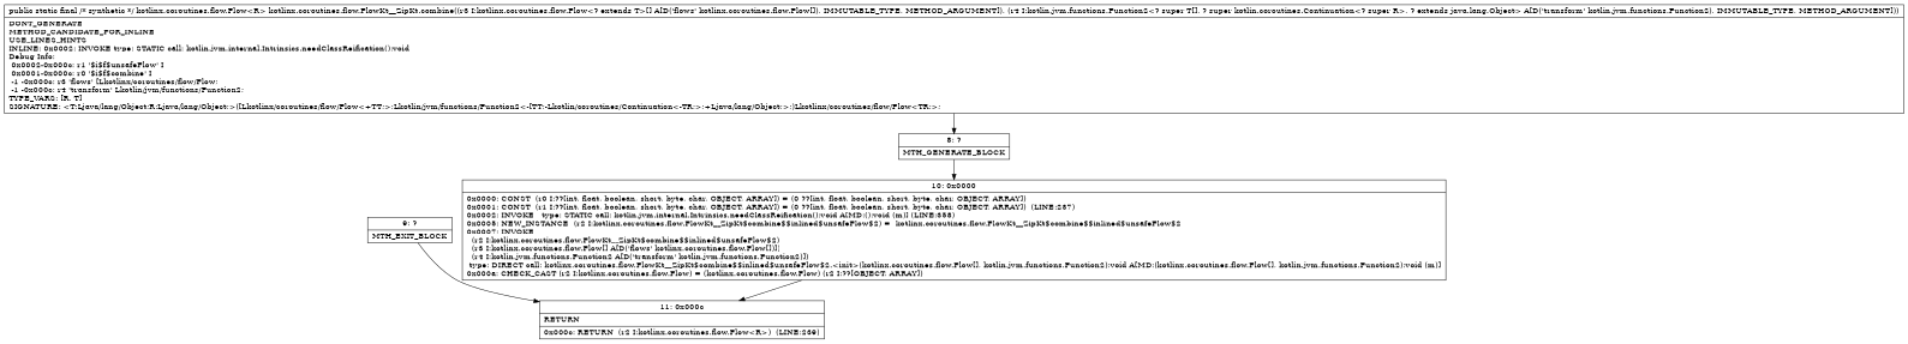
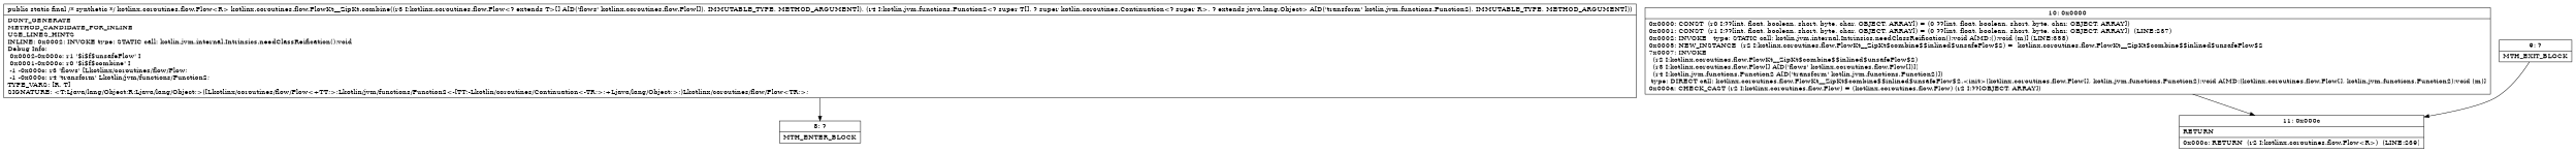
  digraph {
    node [shape=record]
-   n1 [label="{8\:\ ?|MTH_GENERATE_BLOCK\l}"]
-   n2 [label="{10\:\ 0x0000|0x0000: CONST  (r0 I:??[int, float, boolean, short, byte, char, OBJECT, ARRAY]) = (0 ??[int, float, boolean, short, byte, char, OBJECT, ARRAY]) \l0x0001: CONST  (r1 I:??[int, float, boolean, short, byte, char, OBJECT, ARRAY]) = (0 ??[int, float, boolean, short, byte, char, OBJECT, ARRAY])  (LINE:237)\l0x0002: INVOKE   type: STATIC call: kotlin.jvm.internal.Intrinsics.needClassReification():void A[MD:():void (m)] (LINE:358)\l0x0005: NEW_INSTANCE  (r2 I:kotlinx.coroutines.flow.FlowKt__ZipKt$combine$$inlined$unsafeFlow$2) =  kotlinx.coroutines.flow.FlowKt__ZipKt$combine$$inlined$unsafeFlow$2 \l0x0007: INVOKE  \l  (r2 I:kotlinx.coroutines.flow.FlowKt__ZipKt$combine$$inlined$unsafeFlow$2)\l  (r3 I:kotlinx.coroutines.flow.Flow[] A[D('flows' kotlinx.coroutines.flow.Flow[])])\l  (r4 I:kotlin.jvm.functions.Function2 A[D('transform' kotlin.jvm.functions.Function2)])\l type: DIRECT call: kotlinx.coroutines.flow.FlowKt__ZipKt$combine$$inlined$unsafeFlow$2.\<init\>(kotlinx.coroutines.flow.Flow[], kotlin.jvm.functions.Function2):void A[MD:(kotlinx.coroutines.flow.Flow[], kotlin.jvm.functions.Function2):void (m)]\l0x000a: CHECK_CAST (r2 I:kotlinx.coroutines.flow.Flow) = (kotlinx.coroutines.flow.Flow) (r2 I:??[OBJECT, ARRAY]) \l}"]
+   n1 [label="{8\:\ ?|MTH_ENTER_BLOCK\l}"]
+   n2 [label="{10\:\ 0x0000|0x0000: CONST  (r0 I:??[int, float, boolean, short, byte, char, OBJECT, ARRAY]) = (0 ??[int, float, boolean, short, byte, char, OBJECT, ARRAY]) \l0x0001: CONST  (r1 I:??[int, float, boolean, short, byte, char, OBJECT, ARRAY]) = (0 ??[int, float, boolean, short, byte, char, OBJECT, ARRAY])  (LINE:237)\l0x0002: INVOKE   type: STATIC call: kotlin.jvm.internal.Intrinsics.needClassReification():void A[MD:():void (m)] (LINE:358)\l0x0005: NEW_INSTANCE  (r2 I:kotlinx.coroutines.flow.FlowKt__ZipKt$combine$$inlined$unsafeFlow$2) =  kotlinx.coroutines.flow.FlowKt__ZipKt$combine$$inlined$unsafeFlow$2 \l7x0007: INVOKE  \l  (r2 I:kotlinx.coroutines.flow.FlowKt__ZipKt$combine$$inlined$unsafeFlow$2)\l  (r3 I:kotlinx.coroutines.flow.Flow[] A[D('flows' kotlinx.coroutines.flow.Flow[])])\l  (r4 I:kotlin.jvm.functions.Function2 A[D('transform' kotlin.jvm.functions.Function2)])\l type: DIRECT call: kotlinx.coroutines.flow.FlowKt__ZipKt$combine$$inlined$unsafeFlow$2.\<init\>(kotlinx.coroutines.flow.Flow[], kotlin.jvm.functions.Function2):void A[MD:(kotlinx.coroutines.flow.Flow[], kotlin.jvm.functions.Function2):void (m)]\l0x000a: CHECK_CAST (r2 I:kotlinx.coroutines.flow.Flow) = (kotlinx.coroutines.flow.Flow) (r2 I:??[OBJECT, ARRAY]) \l}"]
    n3 [label="{11\:\ 0x000c|RETURN\l|0x000c: RETURN  (r2 I:kotlinx.coroutines.flow.Flow\<R\>)  (LINE:239)\l}"]
    n4 [label="{9\:\ ?|MTH_EXIT_BLOCK\l}"]
    n5 [label="{public static final \/* synthetic *\/ kotlinx.coroutines.flow.Flow\<R\> kotlinx.coroutines.flow.FlowKt__ZipKt.combine((r3 I:kotlinx.coroutines.flow.Flow\<? extends T\>[] A[D('flows' kotlinx.coroutines.flow.Flow[]), IMMUTABLE_TYPE, METHOD_ARGUMENT]), (r4 I:kotlin.jvm.functions.Function2\<? super T[], ? super kotlin.coroutines.Continuation\<? super R\>, ? extends java.lang.Object\> A[D('transform' kotlin.jvm.functions.Function2), IMMUTABLE_TYPE, METHOD_ARGUMENT]))  | DONT_GENERATE\lMETHOD_CANDIDATE_FOR_INLINE\lUSE_LINES_HINTS\lINLINE: 0x0002: INVOKE   type: STATIC call: kotlin.jvm.internal.Intrinsics.needClassReification():void\lDebug Info:\l  0x0002\-0x000c: r1 '$i$f$unsafeFlow' I\l  0x0001\-0x000c: r0 '$i$f$combine' I\l  \-1 \-0x000c: r3 'flows' [Lkotlinx\/coroutines\/flow\/Flow;\l  \-1 \-0x000c: r4 'transform' Lkotlin\/jvm\/functions\/Function2;\lTYPE_VARS: [R, T]\lSIGNATURE: \<T:Ljava\/lang\/Object;R:Ljava\/lang\/Object;\>([Lkotlinx\/coroutines\/flow\/Flow\<+TT;\>;Lkotlin\/jvm\/functions\/Function2\<\-[TT;\-Lkotlin\/coroutines\/Continuation\<\-TR;\>;+Ljava\/lang\/Object;\>;)Lkotlinx\/coroutines\/flow\/Flow\<TR;\>;\l}"]
-   n1 -> n2
    n2 -> n3
    n4 -> n3
    n5 -> n1
  }
